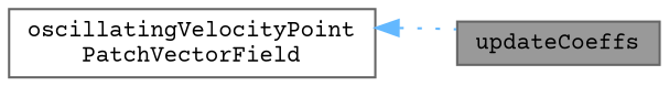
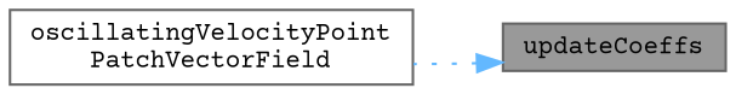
  digraph {
    rankdir=RL
    fontname="Courier Prime"
    node [fontname="Courier Prime" fontsize=10 shape=box style=filled]
    n1 [color=gray40 fillcolor=grey60 fontcolor=black height=0.2 label=updateCoeffs width=0.4]
    n2 [color=grey40 fillcolor=white height=0.2 label="oscillatingVelocityPoint\lPatchVectorField" width=0.4]
-   n2 -> n1 [color=steelblue1 dir=back fontname="Courier Prime" fontsize=10 labelfontname=Helvetica labelfontsize=10 style=dotted]
+   n1 -> n2 [color=steelblue1 dir=back fontname="Courier Prime" fontsize=10 labelfontname=Helvetica labelfontsize=10 style=dotted]
  }
